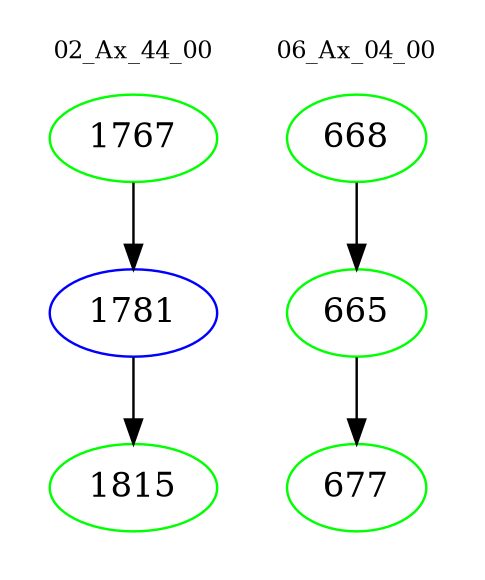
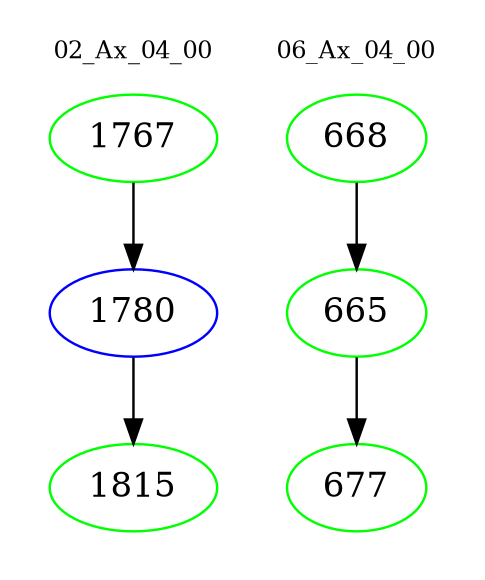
  digraph {
    node [color=green]
    edge [color=black]
    n1 [label=1767]
-   n2 [color=blue label=1781]
+   n2 [color=blue label=1780]
    n3 [label=1815]
    n4 [label=668]
    n5 [label=665]
    n6 [label=677]
    subgraph cluster_1 {
      color=white
      fontsize=10
-     label="02_Ax_44_00"
+     label="02_Ax_04_00"
      n1
      n2
      n3
    }
    subgraph cluster_2 {
      color=white
      fontsize=10
      label="06_Ax_04_00"
      n4
      n5
      n6
    }
    n1 -> n2
    n2 -> n3
    n4 -> n5
    n5 -> n6
  }
